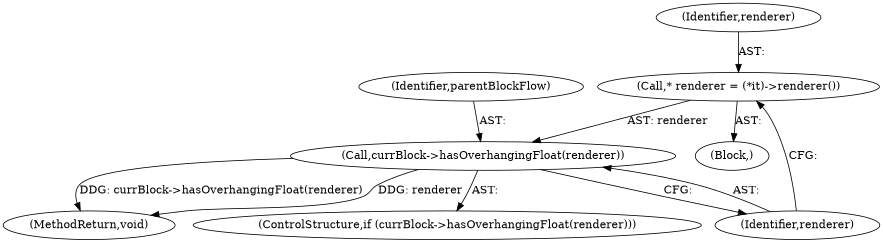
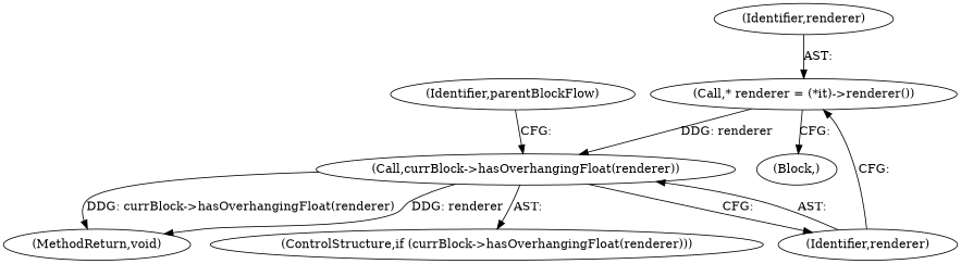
  digraph {
    n1 [label="(Call,* renderer = (*it)->renderer())"]
    n2 [label="(Call,currBlock->hasOverhangingFloat(renderer))"]
    n3 [label="(Block,)"]
    n4 [label="(MethodReturn,void)"]
    n5 [label="(ControlStructure,if (currBlock->hasOverhangingFloat(renderer)))"]
    n6 [label="(Identifier,renderer)"]
    n7 [label="(Identifier,renderer)"]
    n8 [label="(Identifier,parentBlockFlow)"]
-   n1 -> n2 [label="AST: renderer"]
-   n1 -> n3 [label="AST: "]
+   n1 -> n2 [label="DDG: renderer"]
+   n1 -> n3 [label="CFG: "]
    n2 -> n4 [label="DDG: currBlock->hasOverhangingFloat(renderer)"]
    n2 -> n4 [label="DDG: renderer"]
    n2 -> n5 [label="AST: "]
    n2 -> n6 [label="CFG: "]
    n6 -> n1 [label="CFG: "]
    n6 -> n2 [label="AST: "]
    n7 -> n1 [label="AST: "]
-   n8 -> n2 [label="AST: "]
+   n8 -> n2 [label="CFG: "]
  }
